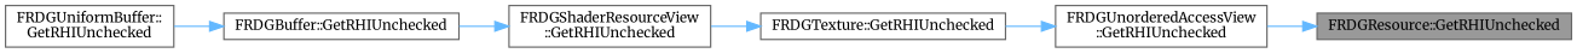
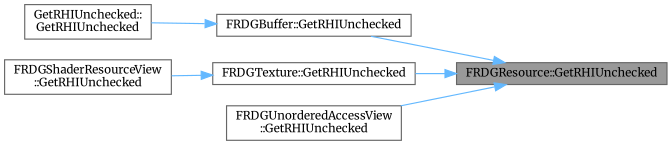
  digraph {
    fontname=Merriweather
    rankdir=RL
    node [color=grey40 fillcolor=white fontname=Merriweather fontsize=10 shape=box style=filled]
    edge [color=steelblue1 dir=back fontname=Merriweather fontsize=10 labelfontname=Helvetica labelfontsize=10 style=solid]
    n1 [color=gray40 fillcolor=grey60 fontcolor=black height=0.2 label="FRDGResource::GetRHIUnchecked" width=0.4]
    n2 [height=0.2 label="FRDGBuffer::GetRHIUnchecked" width=0.4]
    n3 [height=0.2 label="FRDGTexture::GetRHIUnchecked" width=0.4]
    n4 [height=0.2 label="FRDGUnorderedAccessView\l::GetRHIUnchecked" width=0.4]
-   n5 [height=0.2 label="FRDGUniformBuffer::\lGetRHIUnchecked" width=0.4]
+   n5 [height=0.2 label="GetRHIUnchecked::\lGetRHIUnchecked" width=0.4]
    n6 [height=0.2 label="FRDGShaderResourceView\l::GetRHIUnchecked" width=0.4]
-   n6 -> n2
-   n4 -> n3
+   n1 -> n2
+   n1 -> n3
    n1 -> n4
    n2 -> n5
    n3 -> n6
  }
